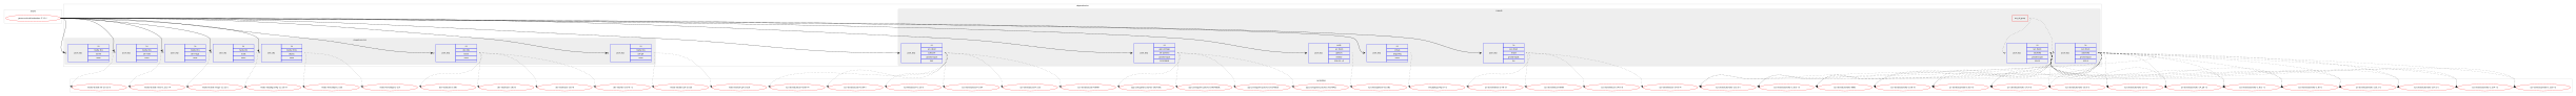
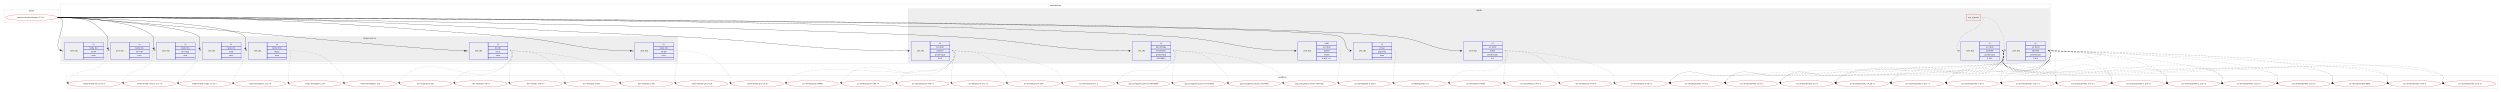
  digraph {
    compound=true
    concentrate=true
    fontname=Nunito
    fontsize=10
    newrank=true
    rankdir=TB
    ranksep=1.5
    node [color=red fontname=Nunito fontsize=10]
    edge [arrowhead=vee fontname=Nunito headport=w style=dotted tailport=e weight=100]
    n1 [label="games-action/clanbomber-2.1.1-r1" width=4]
    n2 [color=blue label=<<TABLE BORDER="0" CELLBORDER="1" CELLSPACING="0" CELLPADDING="4" WIDTH="220"><TR><TD ROWSPAN="6" CELLPADDING="30">pack_dep</TD></TR><TR><TD WIDTH="110">no</TD></TR><TR><TD>sys-devel</TD></TR><TR><TD>automake</TD></TR><TR><TD>greaterequal</TD></TR><TR><TD>1.16.1</TD></TR></TABLE>> shape=none]
    n3 [color=blue label=<<TABLE BORDER="0" CELLBORDER="1" CELLSPACING="0" CELLPADDING="4" WIDTH="220"><TR><TD ROWSPAN="6" CELLPADDING="30">pack_dep</TD></TR><TR><TD WIDTH="110">no</TD></TR><TR><TD>sys-devel</TD></TR><TR><TD>automake</TD></TR><TR><TD>greaterequal</TD></TR><TR><TD>1.15.1</TD></TR></TABLE>> shape=none]
    n4 [label=<<TABLE BORDER="0" CELLBORDER="1" CELLSPACING="0" CELLPADDING="4"><TR><TD CELLPADDING="10">any_of_group</TD></TR></TABLE>> shape=none]
    n5 [color=blue label=<<TABLE BORDER="0" CELLBORDER="1" CELLSPACING="0" CELLPADDING="4" WIDTH="220"><TR><TD ROWSPAN="6" CELLPADDING="30">pack_dep</TD></TR><TR><TD WIDTH="110">no</TD></TR><TR><TD>app-portage</TD></TR><TR><TD>elt-patches</TD></TR><TR><TD>greaterequal</TD></TR><TR><TD>20170815</TD></TR></TABLE>> shape=none]
    n6 [color=blue label=<<TABLE BORDER="0" CELLBORDER="1" CELLSPACING="0" CELLPADDING="4" WIDTH="220"><TR><TD ROWSPAN="6" CELLPADDING="30">pack_dep</TD></TR><TR><TD WIDTH="110">no</TD></TR><TR><TD>sys-devel</TD></TR><TR><TD>autoconf</TD></TR><TR><TD>greaterequal</TD></TR><TR><TD>2.69</TD></TR></TABLE>> shape=none]
    n7 [color=blue label=<<TABLE BORDER="0" CELLBORDER="1" CELLSPACING="0" CELLPADDING="4" WIDTH="220"><TR><TD ROWSPAN="6" CELLPADDING="30">pack_dep</TD></TR><TR><TD WIDTH="110">no</TD></TR><TR><TD>sys-devel</TD></TR><TR><TD>libtool</TD></TR><TR><TD>greaterequal</TD></TR><TR><TD>2.4</TD></TR></TABLE>> shape=none]
    n8 [color=blue label=<<TABLE BORDER="0" CELLBORDER="1" CELLSPACING="0" CELLPADDING="4" WIDTH="220"><TR><TD ROWSPAN="6" CELLPADDING="30">pack_dep</TD></TR><TR><TD WIDTH="110">no</TD></TR><TR><TD>virtual</TD></TR><TR><TD>pkgconfig</TD></TR><TR><TD>none</TD></TR><TR><TD></TD></TR></TABLE>> shape=none]
    n9 [color=blue label=<<TABLE BORDER="0" CELLBORDER="1" CELLSPACING="0" CELLPADDING="4" WIDTH="220"><TR><TD ROWSPAN="6" CELLPADDING="30">pack_dep</TD></TR><TR><TD WIDTH="110">weak</TD></TR><TR><TD>sys-devel</TD></TR><TR><TD>gettext</TD></TR><TR><TD>smaller</TD></TR><TR><TD>0.18.1.1-r3</TD></TR></TABLE>> shape=none]
    n10 [color=blue label=<<TABLE BORDER="0" CELLBORDER="1" CELLSPACING="0" CELLPADDING="4" WIDTH="220"><TR><TD ROWSPAN="6" CELLPADDING="30">pack_dep</TD></TR><TR><TD WIDTH="110">no</TD></TR><TR><TD>media-libs</TD></TR><TR><TD>sdl-gfx</TD></TR><TR><TD>none</TD></TR><TR><TD></TD></TR></TABLE>> shape=none]
    n11 [color=blue label=<<TABLE BORDER="0" CELLBORDER="1" CELLSPACING="0" CELLPADDING="4" WIDTH="220"><TR><TD ROWSPAN="6" CELLPADDING="30">pack_dep</TD></TR><TR><TD WIDTH="110">no</TD></TR><TR><TD>dev-libs</TD></TR><TR><TD>boost</TD></TR><TR><TD>none</TD></TR><TR><TD></TD></TR></TABLE>> shape=none]
    n12 [color=blue label=<<TABLE BORDER="0" CELLBORDER="1" CELLSPACING="0" CELLPADDING="4" WIDTH="220"><TR><TD ROWSPAN="6" CELLPADDING="30">pack_dep</TD></TR><TR><TD WIDTH="110">no</TD></TR><TR><TD>media-fonts</TD></TR><TR><TD>dejavu</TD></TR><TR><TD>none</TD></TR><TR><TD></TD></TR></TABLE>> shape=none]
    n13 [color=blue label=<<TABLE BORDER="0" CELLBORDER="1" CELLSPACING="0" CELLPADDING="4" WIDTH="220"><TR><TD ROWSPAN="6" CELLPADDING="30">pack_dep</TD></TR><TR><TD WIDTH="110">no</TD></TR><TR><TD>media-libs</TD></TR><TR><TD>libsdl</TD></TR><TR><TD>none</TD></TR><TR><TD></TD></TR></TABLE>> shape=none]
    n14 [color=blue label=<<TABLE BORDER="0" CELLBORDER="1" CELLSPACING="0" CELLPADDING="4" WIDTH="220"><TR><TD ROWSPAN="6" CELLPADDING="30">pack_dep</TD></TR><TR><TD WIDTH="110">no</TD></TR><TR><TD>media-libs</TD></TR><TR><TD>sdl-image</TD></TR><TR><TD>none</TD></TR><TR><TD></TD></TR></TABLE>> shape=none]
    n15 [color=blue label=<<TABLE BORDER="0" CELLBORDER="1" CELLSPACING="0" CELLPADDING="4" WIDTH="220"><TR><TD ROWSPAN="6" CELLPADDING="30">pack_dep</TD></TR><TR><TD WIDTH="110">no</TD></TR><TR><TD>media-libs</TD></TR><TR><TD>sdl-mixer</TD></TR><TR><TD>none</TD></TR><TR><TD></TD></TR></TABLE>> shape=none]
    n16 [color=blue label=<<TABLE BORDER="0" CELLBORDER="1" CELLSPACING="0" CELLPADDING="4" WIDTH="220"><TR><TD ROWSPAN="6" CELLPADDING="30">pack_dep</TD></TR><TR><TD WIDTH="110">no</TD></TR><TR><TD>media-libs</TD></TR><TR><TD>sdl-ttf</TD></TR><TR><TD>none</TD></TR><TR><TD></TD></TR></TABLE>> shape=none]
    n17 [label="sys-devel/automake-1.10.3-r3" width=4]
    n18 [label="sys-devel/automake-1.11.6-r3" width=4]
    n19 [label="sys-devel/automake-1.12.6-r2" width=4]
    n20 [label="sys-devel/automake-1.13.4-r2" width=4]
    n21 [label="sys-devel/automake-1.14.1-r2" width=4]
    n22 [label="sys-devel/automake-1.15.1-r2" width=4]
    n23 [label="sys-devel/automake-1.16-r2" width=4]
    n24 [label="sys-devel/automake-1.16.1-r1" width=4]
    n25 [label="sys-devel/automake-1.4_p6-r2" width=4]
    n26 [label="sys-devel/automake-1.5-r2" width=4]
    n27 [label="sys-devel/automake-1.6.3-r2" width=4]
    n28 [label="sys-devel/automake-1.7.9-r3" width=4]
    n29 [label="sys-devel/automake-1.8.5-r5" width=4]
    n30 [label="sys-devel/automake-1.9.6-r5" width=4]
    n31 [label="sys-devel/automake-9999" width=4]
    n32 [label="app-portage/elt-patches-20170317" width=4]
    n33 [label="app-portage/elt-patches-20170422" width=4]
    n34 [label="app-portage/elt-patches-20170815" width=4]
    n35 [label="app-portage/elt-patches-20670826.1" width=4]
    n36 [label="sys-devel/autoconf-2.13" width=4]
    n37 [label="sys-devel/autoconf-2.64" width=4]
    n38 [label="sys-ttf/autoconf-2.13-r1" width=4]
    n39 [label="sys-devel/autoconf-2.64-r1" width=4]
    n40 [label="sys-devel/autoconf-2.69-r4" width=4]
    n41 [label="sys-devel/autoconf-9999" width=4]
    n42 [label="sys-devel/libtool-2.4.6-r3" width=4]
    n43 [label="sys-devel/libtool-2.4.6-r4" width=4]
    n44 [label="sys-devel/libtool-2.4.6-r5" width=4]
    n45 [label="sys-devel/libtool-9999" width=4]
    n46 [label="virtual/pkgconfig-0-r1" width=4]
    n47 [label="sys-devel/gettext-0.19.8.1" width=4]
    n48 [label="dev-libs/boost-1.67.0" width=4]
    n49 [label="dev-libs/boost-1.63.0" width=4]
+   n50 [label="dev-libs/boost-1.65.0" width=4]
    n51 [label="dev-libs/boost-1.66.0" width=4]
    n52 [label="dev-libs/libs-1.67.0-r1" width=4]
    n53 [label="media-fonts/dejavu-2.35" width=4]
    n54 [label="media-fonts/dejavu-2.37" width=4]
-   n55 [label="media-libs/pkgconfig-1.2.15-r9" width=4]
+   n55 [label="media-libs/libsdl-1.2.15-r9" width=4]
    n56 [label="media-libs/sdl-gfx-2.0.25" width=4]
    n57 [label="media-libs/sdl-gfx-2.0.26" width=4]
    n58 [label="media-libs/sdl-image-1.2.12-r2" width=4]
    n59 [label="media-libs/sdl-mixer-1.2.12-r4" width=4]
    n60 [label="media-libs/sdl-ttf-2.0.11-r1" width=4]
    subgraph cluster_1 {
      color=gray
      label=<<i>ebuild</i>>
      rank=same
      n1
    }
    subgraph cluster_2 {
      color=gray
      label=<<i>dependencies</i>>
      subgraph cluster_3 {
        color=gray
        fillcolor="#eeeeee"
        label=<<i>compile</i>>
        style=filled
        subgraph sub_4 {
          color=gray
          fillcolor="#eeeeee"
          label=<<i>compile</i>>
          style=filled
          n4
          subgraph sub_5 {
            color=gray
            fillcolor="#eeeeee"
            label=<<i>compile</i>>
            style=filled
            n2
          }
          subgraph sub_6 {
            color=gray
            fillcolor="#eeeeee"
            label=<<i>compile</i>>
            style=filled
            n3
          }
        }
        subgraph sub_7 {
          color=gray
          fillcolor="#eeeeee"
          label=<<i>compile</i>>
          style=filled
          n5
        }
        subgraph sub_8 {
          color=gray
          fillcolor="#eeeeee"
          label=<<i>compile</i>>
          style=filled
          n6
        }
        subgraph sub_9 {
          color=gray
          fillcolor="#eeeeee"
          label=<<i>compile</i>>
          style=filled
          n7
        }
        subgraph sub_10 {
          color=gray
          fillcolor="#eeeeee"
          label=<<i>compile</i>>
          style=filled
          n8
        }
        subgraph sub_11 {
          color=gray
          fillcolor="#eeeeee"
          label=<<i>compile</i>>
          style=filled
          n9
        }
      }
      subgraph cluster_12 {
        color=gray
        fillcolor="#eeeeee"
        label=<<i>compile and run</i>>
        style=filled
        subgraph sub_13 {
          color=gray
          fillcolor="#eeeeee"
          label=<<i>compile and run</i>>
          style=filled
          n10
        }
        subgraph sub_14 {
          color=gray
          fillcolor="#eeeeee"
          label=<<i>compile and run</i>>
          style=filled
          n11
        }
        subgraph sub_15 {
          color=gray
          fillcolor="#eeeeee"
          label=<<i>compile and run</i>>
          style=filled
          n12
        }
        subgraph sub_16 {
          color=gray
          fillcolor="#eeeeee"
          label=<<i>compile and run</i>>
          style=filled
          n13
        }
        subgraph sub_17 {
          color=gray
          fillcolor="#eeeeee"
          label=<<i>compile and run</i>>
          style=filled
          n14
        }
        subgraph sub_18 {
          color=gray
          fillcolor="#eeeeee"
          label=<<i>compile and run</i>>
          style=filled
          n15
        }
        subgraph sub_19 {
          color=gray
          fillcolor="#eeeeee"
          label=<<i>compile and run</i>>
          style=filled
          n16
        }
      }
      subgraph cluster_20 {
        color=gray
        fillcolor="#eeeeee"
        label=<<i>run</i>>
        style=filled
      }
    }
    subgraph cluster_21 {
      color=gray
      label=<<i>candidates</i>>
      rank=same
      subgraph sub_22 {
        color=black
        label=<<i>candidates</i>>
        nodesep=1
        rank=same
        n17
        n18
        n19
        n20
        n21
        n22
        n23
        n24
        n25
        n26
        n27
        n28
        n29
        n30
        n31
      }
      subgraph sub_23 {
        color=black
        label=<<i>candidates</i>>
        nodesep=1
        rank=same
        n17
        n18
        n19
        n20
        n21
        n22
        n23
        n24
        n25
        n26
        n27
        n28
        n29
        n30
        n31
      }
      subgraph sub_24 {
        color=black
        label=<<i>candidates</i>>
        nodesep=1
        rank=same
        n32
        n33
        n34
        n35
      }
      subgraph sub_25 {
        color=black
        label=<<i>candidates</i>>
        nodesep=1
        rank=same
        n36
        n37
        n38
        n39
        n40
        n41
      }
      subgraph sub_26 {
        color=black
        label=<<i>candidates</i>>
        nodesep=1
        rank=same
        n42
        n43
        n44
        n45
      }
      subgraph sub_27 {
        color=black
        label=<<i>candidates</i>>
        nodesep=1
        rank=same
        n46
      }
      subgraph sub_28 {
        color=black
        label=<<i>candidates</i>>
        nodesep=1
        rank=same
        n47
      }
      subgraph sub_29 {
        color=black
        label=<<i>candidates</i>>
        nodesep=1
        rank=same
        n48
        n49
+       n50
        n51
        n52
      }
      subgraph sub_30 {
        color=black
        label=<<i>candidates</i>>
        nodesep=1
        rank=same
        n53
        n54
      }
      subgraph sub_31 {
        color=black
        label=<<i>candidates</i>>
        nodesep=1
        rank=same
        n55
      }
      subgraph sub_32 {
        color=black
        label=<<i>candidates</i>>
        nodesep=1
        rank=same
        n56
        n57
      }
      subgraph sub_33 {
        color=black
        label=<<i>candidates</i>>
        nodesep=1
        rank=same
        n58
      }
      subgraph sub_34 {
        color=black
        label=<<i>candidates</i>>
        nodesep=1
        rank=same
        n59
      }
      subgraph sub_35 {
        color=black
        label=<<i>candidates</i>>
        nodesep=1
        rank=same
        n60
      }
    }
    n1 -> n5 [style=solid weight=20]
    n1 -> n6 [style=solid weight=20]
    n1 -> n7 [style=solid weight=20]
    n1 -> n8 [style=solid weight=20]
    n1 -> n9 [style=solid weight=20]
    n1 -> n10 [arrowhead=odotvee style=solid weight=20]
    n1 -> n11 [arrowhead=odotvee style=solid weight=20]
    n1 -> n12 [arrowhead=odotvee style=solid weight=20]
    n1 -> n13 [arrowhead=odotvee style=solid weight=20]
    n1 -> n14 [arrowhead=odotvee style=solid weight=20]
    n1 -> n15 [arrowhead=odotvee style=solid weight=20]
    n1 -> n16 [arrowhead=odotvee style=solid weight=20]
    n2 -> n17
    n2 -> n18
    n2 -> n19
    n2 -> n20
    n2 -> n21
    n2 -> n22
    n2 -> n23
    n2 -> n24
    n2 -> n25
    n2 -> n26
    n2 -> n27
    n2 -> n28
    n2 -> n29
    n2 -> n30
    n2 -> n31
    n3 -> n17
    n3 -> n18
    n3 -> n19
    n3 -> n20
    n3 -> n21
    n3 -> n22
    n3 -> n23
    n3 -> n24
    n3 -> n25
    n3 -> n26
    n3 -> n27
    n3 -> n28
    n3 -> n29
    n3 -> n30
    n3 -> n31
    n4 -> n2 [arrowhead=oinv weight=20]
    n4 -> n3 [arrowhead=oinv weight=20]
    n5 -> n32
    n5 -> n33
    n5 -> n34
    n5 -> n35
    n6 -> n36
    n6 -> n37
    n6 -> n38
    n6 -> n39
    n6 -> n40
    n6 -> n41
    n7 -> n42
    n7 -> n43
    n7 -> n44
    n7 -> n45
    n8 -> n46
    n9 -> n47
    n10 -> n56
    n10 -> n57
    n11 -> n48
    n11 -> n49
+   n11 -> n50
    n11 -> n51
    n11 -> n52
    n12 -> n53
    n12 -> n54
    n13 -> n55
    n14 -> n58
    n15 -> n59
    n16 -> n60
  }
